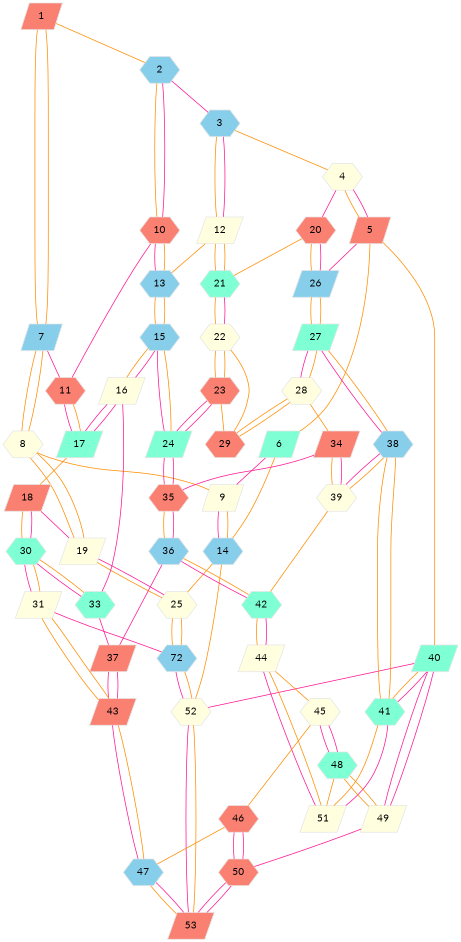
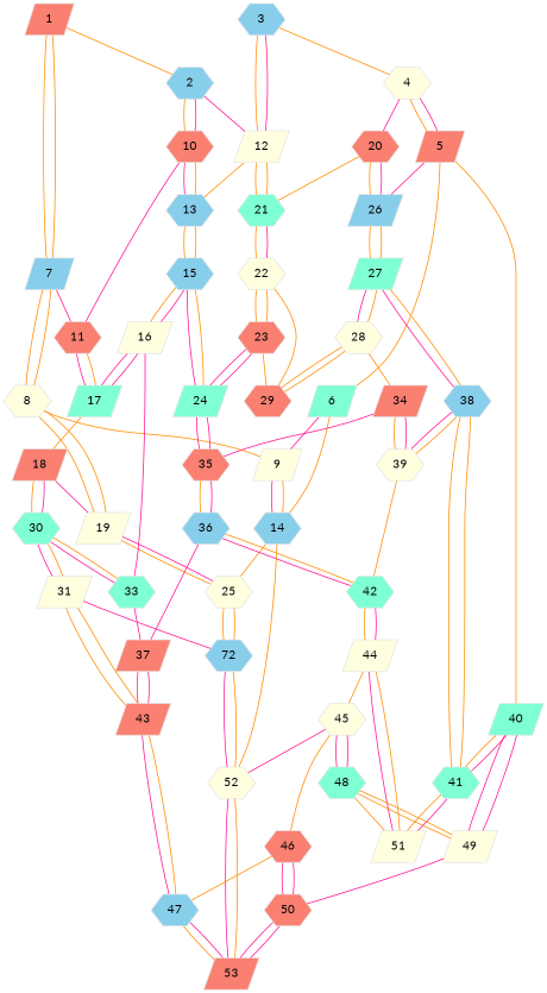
  graph {
    fontname=Lato
    node [color=gray90 fillcolor=lightyellow fontname=Lato shape=hexagon style=filled]
    edge [color=darkorange fontname=Lato]
    1 [fillcolor=salmon shape=parallelogram]
    2 [fillcolor=skyblue]
    7 [fillcolor=skyblue shape=parallelogram]
    3 [fillcolor=skyblue]
    10 [fillcolor=salmon]
    8
    11 [fillcolor=salmon]
    4
    12 [shape=parallelogram]
    13 [fillcolor=skyblue]
    5 [fillcolor=salmon shape=parallelogram]
    20 [fillcolor=salmon]
    21 [fillcolor=aquamarine]
    6 [fillcolor=aquamarine shape=parallelogram]
    26 [fillcolor=skyblue shape=parallelogram]
    40 [fillcolor=aquamarine shape=parallelogram]
    9 [shape=parallelogram]
    14 [fillcolor=skyblue]
    27 [fillcolor=aquamarine shape=parallelogram]
    52
    41 [fillcolor=aquamarine]
    49 [shape=parallelogram]
    25
    19 [shape=parallelogram]
    17 [fillcolor=aquamarine shape=parallelogram]
    15 [fillcolor=skyblue]
    18 [fillcolor=salmon shape=parallelogram]
    22
    16 [shape=parallelogram]
    24 [fillcolor=aquamarine shape=parallelogram]
    n31 [fillcolor=skyblue label=72]
    53 [fillcolor=salmon shape=parallelogram]
    33 [fillcolor=aquamarine]
    35 [fillcolor=salmon]
    37 [fillcolor=salmon shape=parallelogram]
    30 [fillcolor=aquamarine]
    31 [shape=parallelogram]
    23 [fillcolor=salmon]
    29 [fillcolor=salmon]
    36 [fillcolor=skyblue]
    28
    38 [fillcolor=skyblue]
    34 [fillcolor=salmon shape=parallelogram]
    39
    43 [fillcolor=salmon shape=parallelogram]
    47 [fillcolor=skyblue]
    42 [fillcolor=aquamarine]
    44 [shape=parallelogram]
    51 [shape=parallelogram]
    50 [fillcolor=salmon]
    45
    46 [fillcolor=salmon]
    48 [fillcolor=aquamarine]
    1 -- 2
    1 -- 7
    1 -- 7
-   2 -- 3 [color=deeppink]
+   2 -- 12 [color=deeppink]
    2 -- 10
    2 -- 10 [color=deeppink]
    7 -- 8
    7 -- 8
    7 -- 11 [color=deeppink]
    3 -- 4
    3 -- 12
    3 -- 12 [color=deeppink]
    10 -- 11 [color=deeppink]
    10 -- 13 [color=deeppink]
    10 -- 13
    8 -- 9
    8 -- 19
    8 -- 19
    11 -- 17 [color=deeppink]
    11 -- 17
    4 -- 5
    4 -- 5 [color=deeppink]
    4 -- 20 [color=deeppink]
    12 -- 13
    12 -- 21
    12 -- 21
    13 -- 15
    13 -- 15
    5 -- 6
    5 -- 26 [color=deeppink]
    5 -- 40
    20 -- 21
    20 -- 26
    20 -- 26 [color=deeppink]
    21 -- 22
    21 -- 22 [color=deeppink]
    6 -- 9 [color=deeppink]
    6 -- 14
    26 -- 27
    26 -- 27
-   40 -- 52 [color=deeppink]
+   45 -- 52 [color=deeppink]
    40 -- 41
    40 -- 41 [color=deeppink]
    40 -- 49 [color=deeppink]
    40 -- 49 [color=deeppink]
    9 -- 14 [color=deeppink]
    9 -- 14
    14 -- 52
    14 -- 25
    27 -- 28 [color=deeppink]
    27 -- 28
    27 -- 38 [color=deeppink]
    27 -- 38
    52 -- 53 [color=deeppink]
    52 -- 53
    41 -- 51
    41 -- 51 [color=deeppink]
    49 -- 50 [color=deeppink]
    25 -- n31
    25 -- n31
    19 -- 25
    19 -- 25 [color=deeppink]
    17 -- 18
    15 -- 16
    15 -- 16 [color=deeppink]
    15 -- 24 [color=deeppink]
    15 -- 24
    18 -- 19 [color=deeppink]
    18 -- 30
    18 -- 30 [color=deeppink]
    22 -- 23
    22 -- 23
    22 -- 29
    16 -- 17 [color=deeppink]
    16 -- 17 [color=deeppink]
    16 -- 33 [color=deeppink]
    24 -- 35 [color=deeppink]
    24 -- 35 [color=deeppink]
    n31 -- 52 [color=deeppink]
    n31 -- 52
    33 -- 37 [color=deeppink]
    35 -- 36
    35 -- 36 [color=deeppink]
    37 -- 43 [color=deeppink]
    37 -- 43 [color=deeppink]
    30 -- 33 [color=deeppink]
    30 -- 33
    30 -- 31 [color=deeppink]
    30 -- 31
    31 -- n31 [color=deeppink]
    31 -- 43
    31 -- 43
    23 -- 24 [color=deeppink]
    23 -- 24 [color=deeppink]
    23 -- 29
    36 -- 37 [color=deeppink]
    36 -- 42 [color=deeppink]
    36 -- 42
    28 -- 29
    28 -- 29
    28 -- 34
    38 -- 41
    38 -- 41
    38 -- 39 [color=deeppink]
    38 -- 39
    34 -- 35 [color=deeppink]
    34 -- 39
    34 -- 39 [color=deeppink]
    39 -- 42
    43 -- 47 [color=deeppink]
    43 -- 47
    47 -- 53
    47 -- 53 [color=deeppink]
    42 -- 44
    42 -- 44 [color=deeppink]
    44 -- 51 [color=deeppink]
    44 -- 51
    44 -- 45
    50 -- 53 [color=deeppink]
    50 -- 53 [color=deeppink]
    45 -- 46
    45 -- 48 [color=deeppink]
    45 -- 48 [color=deeppink]
    46 -- 47
    46 -- 50 [color=deeppink]
    46 -- 50 [color=deeppink]
    48 -- 49
    48 -- 49
    48 -- 51
  }
